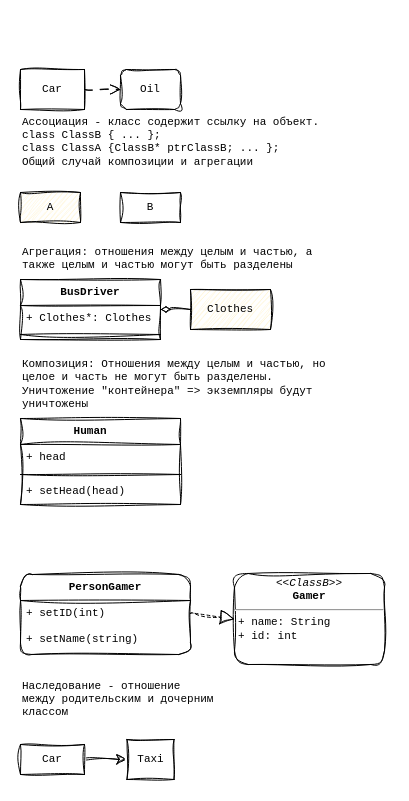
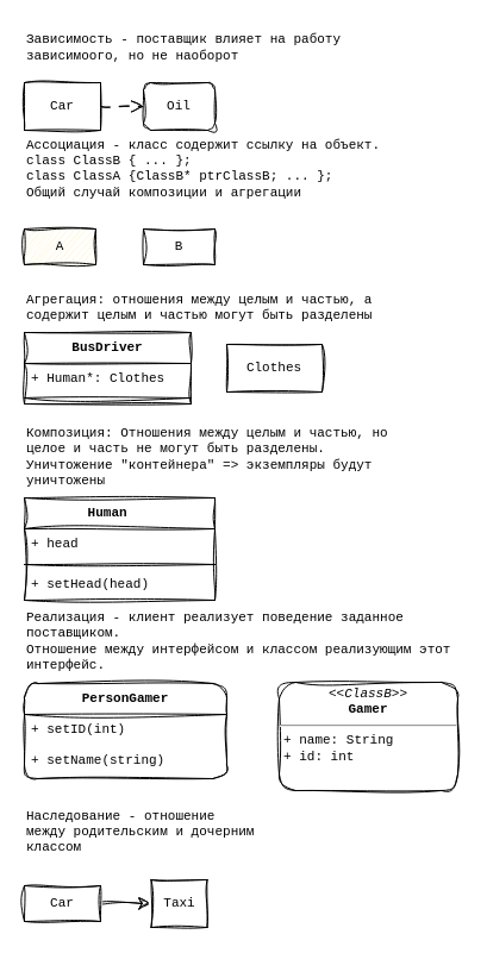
  <mxCell id="0" />
  <mxCell id="1" parent="0" />
+ <mxCell id="2" value="&lt;div style=&quot;font-size: 11px;&quot;&gt;Реализация - клиент реализует поведение заданное поставщиком.&lt;/div&gt;&lt;div style=&quot;font-size: 11px;&quot;&gt;Отношение между интерфейсом и классом реализующим этот интерфейс.&lt;/div&gt;" style="text;strokeColor=none;fillColor=none;html=1;align=left;verticalAlign=middle;whiteSpace=wrap;rounded=1;fontSize=11;sketch=1;curveFitting=1;jiggle=2;labelBackgroundColor=none;fontFamily=Courier New;swimlaneLine=1;shadow=0;fontColor=default;" parent="1" vertex="1"><mxGeometry x="20" y="504" width="367" height="69" as="geometry" /></mxCell>
  <mxCell id="3" value="PersonGamer" style="swimlane;fontStyle=1;align=center;verticalAlign=top;childLayout=stackLayout;horizontal=1;startSize=26;horizontalStack=0;resizeParent=1;resizeParentMax=0;resizeLast=0;collapsible=1;marginBottom=0;whiteSpace=wrap;html=1;fontSize=11;rounded=1;sketch=1;curveFitting=1;jiggle=2;labelBackgroundColor=none;fontFamily=Courier New;swimlaneLine=1;shadow=0;fontColor=default;" parent="1" vertex="1"><mxGeometry x="20" y="574" width="170" height="80" as="geometry" /></mxCell>
  <mxCell id="4" value="+ setID(int)" style="text;strokeColor=none;fillColor=none;align=left;verticalAlign=top;spacingLeft=4;spacingRight=4;overflow=hidden;rotatable=0;points=[[0,0.5],[1,0.5]];portConstraint=eastwest;whiteSpace=wrap;html=1;fontSize=11;rounded=1;sketch=1;curveFitting=1;jiggle=2;labelBackgroundColor=none;fontFamily=Courier New;swimlaneLine=1;shadow=0;fontColor=default;" parent="3" vertex="1"><mxGeometry y="26" width="170" height="26" as="geometry" /></mxCell>
  <mxCell id="5" value="+ setName(string)" style="text;strokeColor=none;fillColor=none;align=left;verticalAlign=top;spacingLeft=4;spacingRight=4;overflow=hidden;rotatable=0;points=[[0,0.5],[1,0.5]];portConstraint=eastwest;whiteSpace=wrap;html=1;fontSize=11;rounded=1;sketch=1;curveFitting=1;jiggle=2;labelBackgroundColor=none;fontFamily=Courier New;swimlaneLine=1;shadow=0;fontColor=default;" parent="3" vertex="1"><mxGeometry y="52" width="170" height="28" as="geometry" /></mxCell>
  <mxCell id="6" value="&lt;p style=&quot;margin: 4px 0px 0px; text-align: center; font-size: 11px;&quot;&gt;&lt;i style=&quot;font-size: 11px;&quot;&gt;&amp;lt;&amp;lt;ClassB&amp;gt;&amp;gt;&lt;/i&gt;&lt;br style=&quot;font-size: 11px;&quot;&gt;&lt;b style=&quot;font-size: 11px;&quot;&gt;Gamer&lt;/b&gt;&lt;br style=&quot;font-size: 11px;&quot;&gt;&lt;/p&gt;&lt;hr style=&quot;font-size: 11px;&quot;&gt;&lt;p style=&quot;margin: 0px 0px 0px 4px; font-size: 11px;&quot;&gt;+ name: String&lt;br style=&quot;font-size: 11px;&quot;&gt;+ id: int&lt;/p&gt;" style="verticalAlign=top;align=left;overflow=fill;fontSize=11;fontFamily=Courier New;html=1;whiteSpace=wrap;rounded=1;sketch=1;curveFitting=1;jiggle=2;labelBackgroundColor=none;swimlaneLine=1;shadow=0;fontColor=default;" parent="1" vertex="1"><mxGeometry x="234" y="573" width="150" height="91" as="geometry" /></mxCell>
- <mxCell id="7" value="" style="endArrow=block;dashed=1;endFill=0;endSize=12;html=1;rounded=1;fontSize=11;curved=1;sketch=1;curveFitting=1;jiggle=2;labelBackgroundColor=none;fontColor=default;fontFamily=Courier New;entryX=0;entryY=0.5;entryDx=0;entryDy=0;exitX=1;exitY=0.5;exitDx=0;exitDy=0;swimlaneLine=1;shadow=0;" parent="1" source="4" target="6" edge="1"><mxGeometry width="160" relative="1" as="geometry"><mxPoint x="190" y="614" as="sourcePoint" /><mxPoint x="260" y="613.62" as="targetPoint" /></mxGeometry></mxCell>
  <mxCell id="8" value="Композиция: Отношения между целым и частью, но целое и часть не могут быть разделены. Уничтожение &quot;контейнера&quot; =&amp;gt; экземпляры будут уничтожены" style="text;strokeColor=none;fillColor=none;html=1;align=left;verticalAlign=middle;whiteSpace=wrap;rounded=0;fontSize=11;fontFamily=Courier New;swimlaneLine=1;sketch=1;curveFitting=1;jiggle=2;shadow=0;fontColor=default;labelBackgroundColor=none;" parent="1" vertex="1"><mxGeometry x="20" y="349" width="317" height="69" as="geometry" /></mxCell>
  <mxCell id="9" value="Human&lt;span style=&quot;white-space: pre; font-size: 11px;&quot;&gt;&#09;&lt;br style=&quot;font-size: 11px;&quot;&gt;&lt;br style=&quot;font-size: 11px;&quot;&gt;&lt;/span&gt;" style="swimlane;fontStyle=1;align=center;verticalAlign=top;childLayout=stackLayout;horizontal=1;startSize=26;horizontalStack=0;resizeParent=1;resizeParentMax=0;resizeLast=0;collapsible=1;marginBottom=0;whiteSpace=wrap;html=1;sketch=1;hachureGap=4;jiggle=2;curveFitting=1;fontFamily=Courier New;fontSize=11;swimlaneLine=1;shadow=0;fontColor=default;labelBackgroundColor=none;" parent="1" vertex="1"><mxGeometry x="20" y="418" width="160" height="86" as="geometry" /></mxCell>
  <mxCell id="10" value="+ head" style="text;strokeColor=none;fillColor=none;align=left;verticalAlign=top;spacingLeft=4;spacingRight=4;overflow=hidden;rotatable=0;points=[[0,0.5],[1,0.5]];portConstraint=eastwest;whiteSpace=wrap;html=1;fontSize=11;fontFamily=Courier New;shadow=0;sketch=1;curveFitting=1;jiggle=2;swimlaneLine=1;fontColor=default;labelBackgroundColor=none;" parent="9" vertex="1"><mxGeometry y="26" width="160" height="26" as="geometry" /></mxCell>
  <mxCell id="11" value="" style="line;strokeWidth=1;fillColor=none;align=left;verticalAlign=middle;spacingTop=-1;spacingLeft=3;spacingRight=3;rotatable=0;labelPosition=right;points=[];portConstraint=eastwest;strokeColor=inherit;sketch=1;hachureGap=4;jiggle=2;curveFitting=1;fontFamily=Courier New;fontSize=11;swimlaneLine=1;shadow=0;fontColor=default;labelBackgroundColor=none;" parent="9" vertex="1"><mxGeometry y="52" width="160" height="8" as="geometry" /></mxCell>
  <mxCell id="12" value="+ setHead(head)" style="text;strokeColor=none;fillColor=none;align=left;verticalAlign=top;spacingLeft=4;spacingRight=4;overflow=hidden;rotatable=0;points=[[0,0.5],[1,0.5]];portConstraint=eastwest;whiteSpace=wrap;html=1;fontSize=11;fontFamily=Courier New;swimlaneLine=1;sketch=1;curveFitting=1;jiggle=2;shadow=0;fontColor=default;labelBackgroundColor=none;" parent="9" vertex="1"><mxGeometry y="60" width="160" height="26" as="geometry" /></mxCell>
- <mxCell id="13" value="Агрегация: отношения между целым и частью, а также целым и частью могут быть разделены" style="text;whiteSpace=wrap;fontSize=11;fontFamily=Courier New;swimlaneLine=1;sketch=1;curveFitting=1;jiggle=2;shadow=0;fontColor=default;labelBackgroundColor=none;" parent="1" vertex="1"><mxGeometry x="20" y="239" width="327" height="50" as="geometry" /></mxCell>
+ <mxCell id="13" value="Агрегация: отношения между целым и частью, а содержит целым и частью могут быть разделены" style="text;whiteSpace=wrap;fontSize=11;fontFamily=Courier New;swimlaneLine=1;sketch=1;curveFitting=1;jiggle=2;shadow=0;fontColor=default;labelBackgroundColor=none;" parent="1" vertex="1"><mxGeometry x="20" y="239" width="327" height="50" as="geometry" /></mxCell>
  <mxCell id="14" value="Ассоциация - класс содержит ссылку на объект. &#10;class ClassB { ... };&#10;class ClassA {ClassB* ptrClassB; ... };&#10;Общий случай композиции и агрегации&#10;&#10;" style="text;whiteSpace=wrap;fontSize=11;fontFamily=Courier New;swimlaneLine=1;sketch=1;curveFitting=1;jiggle=2;shadow=0;fontColor=default;labelBackgroundColor=none;" parent="1" vertex="1"><mxGeometry x="20" y="109" width="317" height="90" as="geometry" /></mxCell>
  <mxCell id="15" value="A" style="html=1;whiteSpace=wrap;sketch=1;hachureGap=4;jiggle=2;curveFitting=1;fontFamily=Courier New;fontSize=11;swimlaneLine=1;shadow=0;fontColor=default;labelBackgroundColor=none;fillColor=#fff2cc;" parent="1" vertex="1"><mxGeometry x="20" y="192" width="60" height="30" as="geometry" /></mxCell>
  <mxCell id="16" value="B" style="html=1;whiteSpace=wrap;sketch=1;hachureGap=4;jiggle=2;curveFitting=1;fontFamily=Courier New;fontSize=11;swimlaneLine=1;shadow=0;fontColor=default;labelBackgroundColor=none;" parent="1" vertex="1"><mxGeometry x="120" y="192" width="60" height="30" as="geometry" /></mxCell>
- <mxCell id="17" value="Clothes" style="html=1;whiteSpace=wrap;sketch=1;hachureGap=4;jiggle=2;curveFitting=1;fontFamily=Courier New;fontSize=11;swimlaneLine=1;shadow=0;fontColor=default;labelBackgroundColor=none;fillColor=#fff2cc;" parent="1" vertex="1"><mxGeometry x="190" y="289" width="80" height="40" as="geometry" /></mxCell>
+ <mxCell id="17" value="Clothes" style="html=1;whiteSpace=wrap;sketch=1;hachureGap=4;jiggle=2;curveFitting=1;fontFamily=Courier New;fontSize=11;swimlaneLine=1;shadow=0;fontColor=default;labelBackgroundColor=none;" parent="1" vertex="1"><mxGeometry x="190" y="289" width="80" height="40" as="geometry" /></mxCell>
+ <mxCell id="18" value="&lt;font style=&quot;font-size: 11px;&quot;&gt;Зависимость - поставщик влияет на работу зависимоого, но не наоборот&lt;/font&gt;" style="text;strokeColor=none;fillColor=none;html=1;align=left;verticalAlign=middle;whiteSpace=wrap;rounded=0;fontSize=11;fontFamily=Courier New;swimlaneLine=1;sketch=1;curveFitting=1;jiggle=2;shadow=0;fontColor=default;labelBackgroundColor=none;" parent="1" vertex="1"><mxGeometry x="20" y="20" width="307" height="40" as="geometry" /></mxCell>
  <mxCell id="19" style="sketch=1;hachureGap=4;jiggle=2;curveFitting=1;orthogonalLoop=1;jettySize=auto;html=1;fontFamily=Courier New;fontSize=11;startSize=8;endSize=8;dashed=1;dashPattern=8 8;endArrow=open;endFill=0;startArrow=none;startFill=0;rounded=0;swimlaneLine=1;shadow=0;fontColor=default;labelBackgroundColor=none;" parent="1" source="20" target="21" edge="1"><mxGeometry relative="1" as="geometry" /></mxCell>
  <mxCell id="20" value="Car" style="html=1;whiteSpace=wrap;sketch=1;hachureGap=4;jiggle=2;curveFitting=1;fontFamily=Courier New;fontSize=11;swimlaneLine=1;shadow=0;fontColor=default;labelBackgroundColor=none;" parent="1" vertex="1"><mxGeometry x="20" y="69" width="64" height="40" as="geometry" /></mxCell>
  <mxCell id="21" value="Oil" style="html=1;whiteSpace=wrap;sketch=1;hachureGap=4;jiggle=2;curveFitting=1;fontFamily=Courier New;fontSize=11;swimlaneLine=1;shadow=0;fontColor=default;labelBackgroundColor=none;rounded=1;" parent="1" vertex="1"><mxGeometry x="120" y="69" width="60" height="40" as="geometry" /></mxCell>
  <mxCell id="22" value="&lt;div align=&quot;left&quot; style=&quot;font-size: 11px;&quot;&gt;&lt;font style=&quot;font-size: 11px;&quot;&gt;Наследование - отношение между родительским и дочерним классом&lt;/font&gt;&lt;/div&gt;" style="text;strokeColor=none;fillColor=none;html=1;align=left;verticalAlign=middle;whiteSpace=wrap;rounded=0;fontSize=11;fontFamily=Courier New;swimlaneLine=1;sketch=1;curveFitting=1;jiggle=2;shadow=0;fontColor=default;labelBackgroundColor=none;" parent="1" vertex="1"><mxGeometry x="20" y="664" width="197" height="70" as="geometry" /></mxCell>
  <mxCell id="23" style="edgeStyle=none;curved=1;rounded=0;sketch=1;hachureGap=4;jiggle=2;curveFitting=1;orthogonalLoop=1;jettySize=auto;html=1;entryX=0;entryY=0.5;entryDx=0;entryDy=0;fontFamily=Courier New;fontSize=11;startSize=8;endSize=8;endArrow=classic;endFill=1;swimlaneLine=1;shadow=0;fontColor=default;labelBackgroundColor=none;" parent="1" source="24" target="25" edge="1"><mxGeometry relative="1" as="geometry" /></mxCell>
  <mxCell id="24" value="Car" style="html=1;whiteSpace=wrap;sketch=1;hachureGap=4;jiggle=2;curveFitting=1;fontFamily=Courier New;fontSize=11;swimlaneLine=1;shadow=0;fontColor=default;labelBackgroundColor=none;" parent="1" vertex="1"><mxGeometry x="20" y="744" width="64" height="30" as="geometry" /></mxCell>
  <mxCell id="25" value="Taxi" style="html=1;whiteSpace=wrap;sketch=1;hachureGap=4;jiggle=2;curveFitting=1;fontFamily=Courier New;fontSize=11;swimlaneLine=1;shadow=0;fontColor=default;labelBackgroundColor=none;" parent="1" vertex="1"><mxGeometry x="126.5" y="739" width="47" height="40" as="geometry" /></mxCell>
- <mxCell id="26" style="edgeStyle=none;curved=1;rounded=0;sketch=1;hachureGap=4;jiggle=2;curveFitting=1;orthogonalLoop=1;jettySize=auto;html=1;entryX=0;entryY=0.5;entryDx=0;entryDy=0;fontFamily=Courier New;fontSize=16;startSize=8;endSize=8;startArrow=diamondThin;startFill=0;endArrow=none;endFill=0;swimlaneLine=1;shadow=0;fontColor=default;labelBackgroundColor=none;" edge="1" parent="1" source="27" target="17"><mxGeometry relative="1" as="geometry" /></mxCell>
  <mxCell id="27" value="BusDriver" style="swimlane;fontStyle=1;align=center;verticalAlign=top;childLayout=stackLayout;horizontal=1;startSize=26;horizontalStack=0;resizeParent=1;resizeParentMax=0;resizeLast=0;collapsible=1;marginBottom=0;whiteSpace=wrap;html=1;sketch=1;hachureGap=4;jiggle=2;curveFitting=1;fontFamily=Courier New;fontSize=11;swimlaneLine=1;shadow=0;fontColor=default;labelBackgroundColor=none;" vertex="1" parent="1"><mxGeometry x="20" y="279" width="140" height="60" as="geometry"><mxRectangle x="-1300" y="-916" width="180" height="66" as="alternateBounds" /></mxGeometry></mxCell>
- <mxCell id="28" value="+ Clothes*: Clothes" style="text;strokeColor=none;fillColor=none;align=left;verticalAlign=top;spacingLeft=4;spacingRight=4;overflow=hidden;rotatable=0;points=[[0,0.5],[1,0.5]];portConstraint=eastwest;whiteSpace=wrap;html=1;fontSize=11;fontFamily=Courier New;swimlaneLine=1;sketch=1;curveFitting=1;jiggle=2;shadow=0;fontColor=default;labelBackgroundColor=none;" vertex="1" parent="27"><mxGeometry y="26" width="140" height="24" as="geometry" /></mxCell>
+ <mxCell id="28" value="+ Human*: Clothes" style="text;strokeColor=none;fillColor=none;align=left;verticalAlign=top;spacingLeft=4;spacingRight=4;overflow=hidden;rotatable=0;points=[[0,0.5],[1,0.5]];portConstraint=eastwest;whiteSpace=wrap;html=1;fontSize=11;fontFamily=Courier New;swimlaneLine=1;sketch=1;curveFitting=1;jiggle=2;shadow=0;fontColor=default;labelBackgroundColor=none;" vertex="1" parent="27"><mxGeometry y="26" width="140" height="24" as="geometry" /></mxCell>
  <mxCell id="29" value="" style="line;strokeWidth=1;fillColor=none;align=left;verticalAlign=middle;spacingTop=-1;spacingLeft=3;spacingRight=3;rotatable=0;labelPosition=right;points=[];portConstraint=eastwest;strokeColor=inherit;sketch=1;hachureGap=4;jiggle=2;curveFitting=1;fontFamily=Courier New;fontSize=11;swimlaneLine=1;shadow=0;fontColor=default;labelBackgroundColor=none;" vertex="1" parent="27"><mxGeometry y="50" width="140" height="10" as="geometry" /></mxCell>
